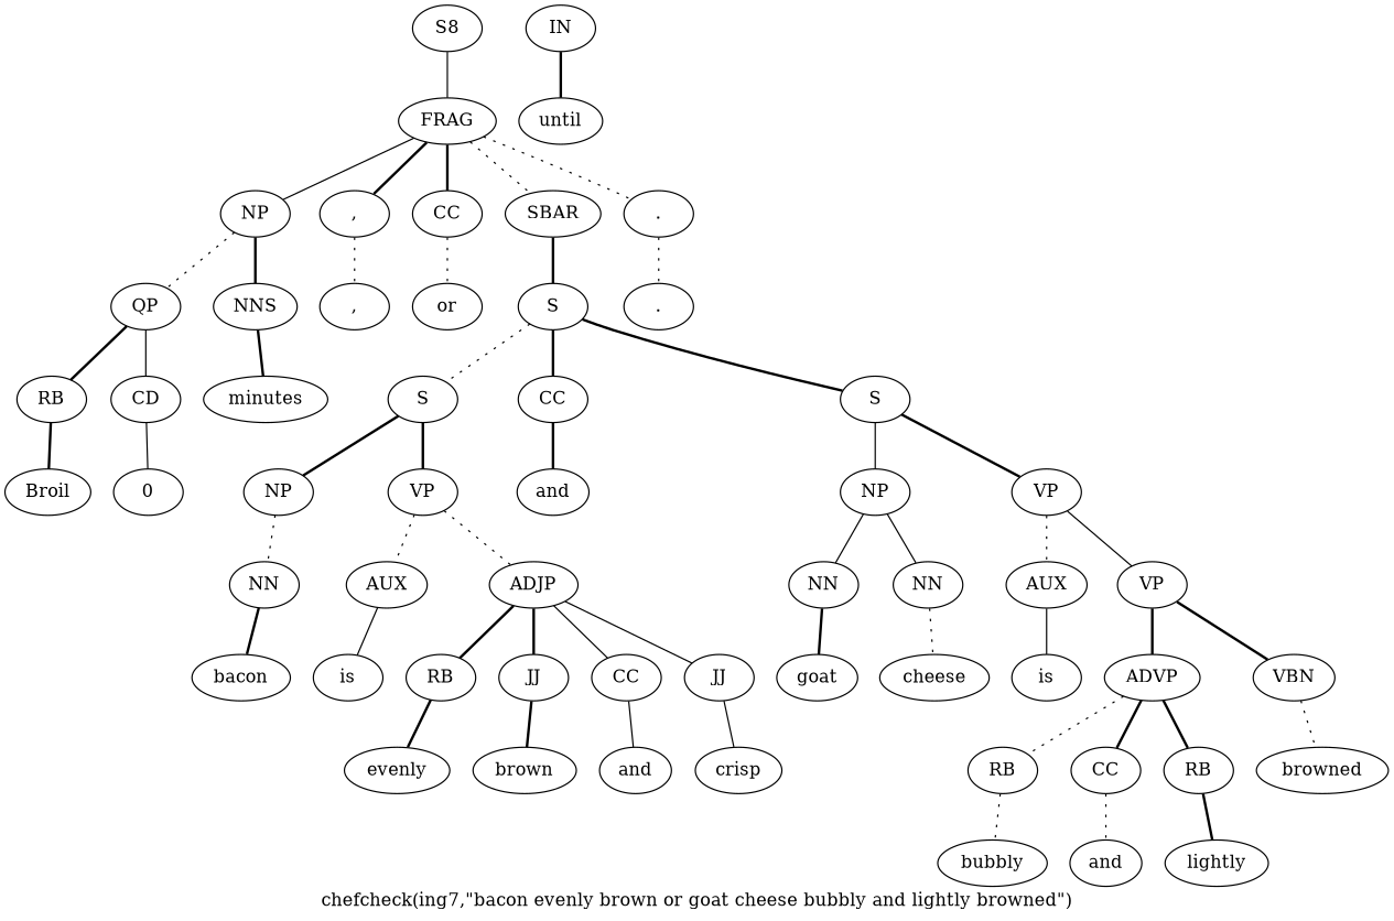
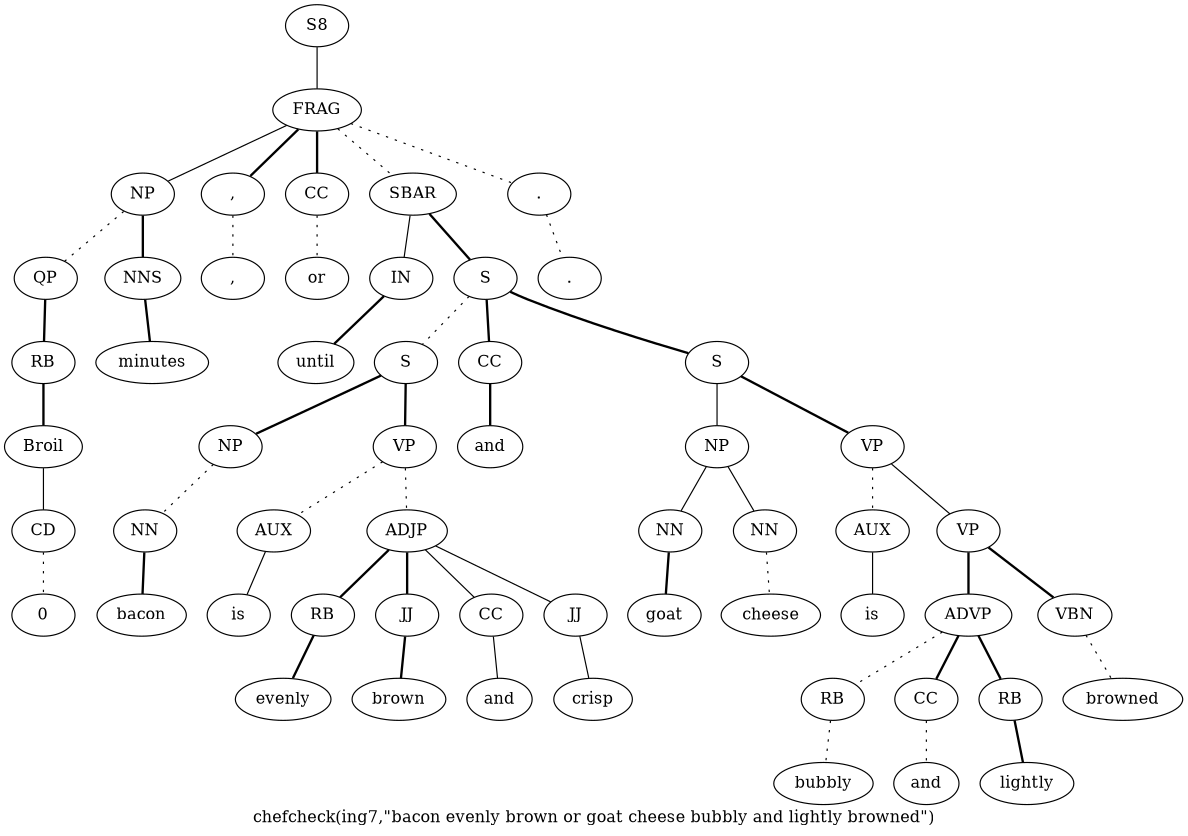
  graph {
    label="chefcheck(ing7,\"bacon evenly brown or goat cheese bubbly and lightly browned\")"
    edge [style=bold]
    n1 [label=S8]
    n2 [label=FRAG]
    n3 [label=NP]
    n4 [label=","]
    n5 [label=CC]
    n6 [label=SBAR]
    n7 [label="."]
    n8 [label=QP]
    n9 [label=NNS]
    n10 [label=","]
    n11 [label=or]
    n12 [label=IN]
    n13 [label=S]
    n14 [label="."]
    n15 [label=RB]
    n16 [label=CD]
    n17 [label=minutes]
    n18 [label=Broil]
    n19 [label=0]
    n20 [label=until]
    n21 [label=S]
    n22 [label=CC]
    n23 [label=S]
    n24 [label=NP]
    n25 [label=VP]
    n26 [label=and]
    n27 [label=NP]
    n28 [label=VP]
    n29 [label=NN]
    n30 [label=AUX]
    n31 [label=ADJP]
    n32 [label=bacon]
    n33 [label=is]
    n34 [label=RB]
    n35 [label=JJ]
    n36 [label=CC]
    n37 [label=JJ]
    n38 [label=evenly]
    n39 [label=brown]
    n40 [label=and]
    n41 [label=crisp]
    n42 [label=NN]
    n43 [label=NN]
    n44 [label=AUX]
    n45 [label=VP]
    n46 [label=goat]
    n47 [label=cheese]
    n48 [label=is]
    n49 [label=ADVP]
    n50 [label=VBN]
    n51 [label=RB]
    n52 [label=CC]
    n53 [label=RB]
    n54 [label=browned]
    n55 [label=bubbly]
    n56 [label=and]
    n57 [label=lightly]
    n1 -- n2 [style=solid]
    n2 -- n3 [style=solid]
    n2 -- n4
    n2 -- n5
    n2 -- n6 [style=dotted]
    n2 -- n7 [style=dotted]
    n3 -- n8 [style=dotted]
    n3 -- n9
    n4 -- n10 [style=dotted]
    n5 -- n11 [style=dotted]
+   n6 -- n12 [style=solid]
    n6 -- n13
    n7 -- n14 [style=dotted]
    n8 -- n15
-   n8 -- n16 [style=solid]
+   n18 -- n16 [style=solid]
    n9 -- n17
    n12 -- n20
    n13 -- n21 [style=dotted]
    n13 -- n22
    n13 -- n23
    n15 -- n18
-   n16 -- n19 [style=solid]
+   n16 -- n19 [style=dotted]
    n21 -- n24
    n21 -- n25
    n22 -- n26
    n23 -- n27 [style=solid]
    n23 -- n28
    n24 -- n29 [style=dotted]
    n25 -- n30 [style=dotted]
    n25 -- n31 [style=dotted]
    n27 -- n42 [style=solid]
    n27 -- n43 [style=solid]
    n28 -- n44 [style=dotted]
    n28 -- n45 [style=solid]
    n29 -- n32
    n30 -- n33 [style=solid]
    n31 -- n34
    n31 -- n35
    n31 -- n36 [style=solid]
    n31 -- n37 [style=solid]
    n34 -- n38
    n35 -- n39
    n36 -- n40 [style=solid]
    n37 -- n41 [style=solid]
    n42 -- n46
    n43 -- n47 [style=dotted]
    n44 -- n48 [style=solid]
    n45 -- n49
    n45 -- n50
    n49 -- n51 [style=dotted]
    n49 -- n52
    n49 -- n53
    n50 -- n54 [style=dotted]
    n51 -- n55 [style=dotted]
    n52 -- n56 [style=dotted]
    n53 -- n57
  }
